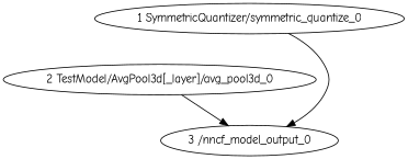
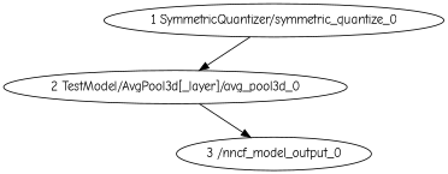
  strict digraph {
    fontname="Comic Neue"
    node [fontname="Comic Neue"]
    edge [fontname="Comic Neue"]
    "1 SymmetricQuantizer/symmetric_quantize_0" [type=symmetric_quantize]
    "2 TestModel/AvgPool3d[_layer]/avg_pool3d_0" [type=avg_pool3d]
    "3 /nncf_model_output_0" [type=nncf_model_output]
-   "1 SymmetricQuantizer/symmetric_quantize_0" -> "3 /nncf_model_output_0"
+   "1 SymmetricQuantizer/symmetric_quantize_0" -> "2 TestModel/AvgPool3d[_layer]/avg_pool3d_0"
    "2 TestModel/AvgPool3d[_layer]/avg_pool3d_0" -> "3 /nncf_model_output_0"
  }
